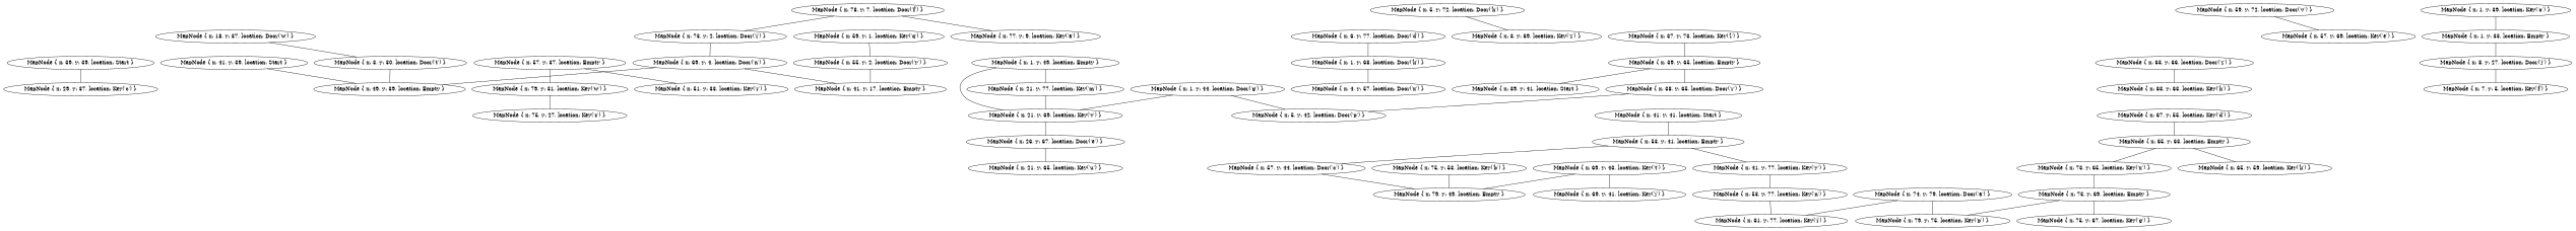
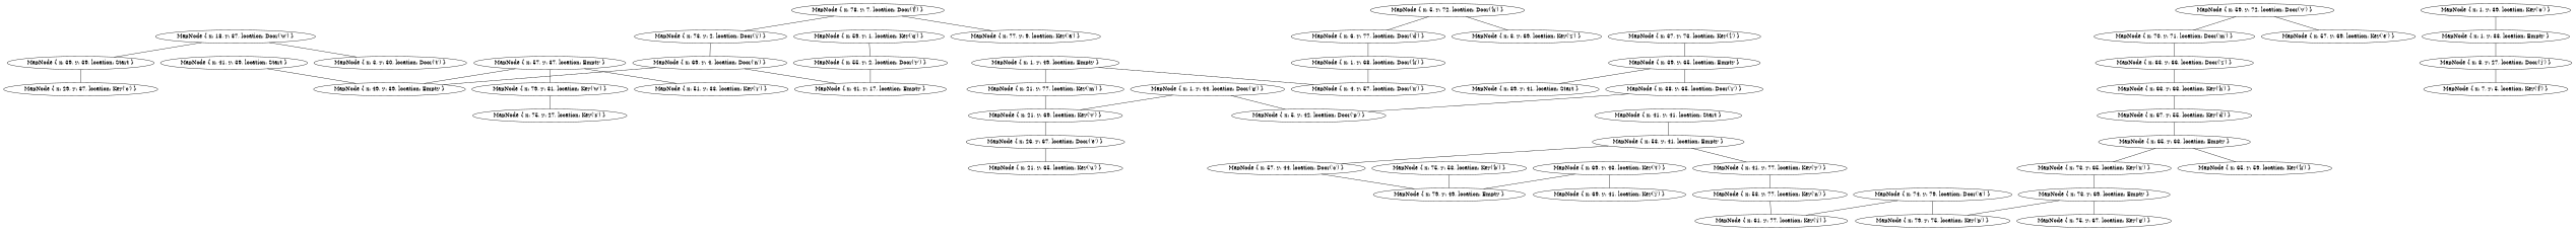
  graph {
    n1 [label="MapNode { x: 39, y: 39, location: Start }"]
    n2 [label="MapNode { x: 29, y: 37, location: Key('c') }"]
    n3 [label="MapNode { x: 41, y: 39, location: Start }"]
    n4 [label="MapNode { x: 49, y: 39, location: Empty }"]
    n5 [label="MapNode { x: 39, y: 41, location: Start }"]
    n6 [label="MapNode { x: 41, y: 41, location: Start }"]
    n7 [label="MapNode { x: 53, y: 41, location: Empty }"]
    n8 [label="MapNode { x: 57, y: 44, location: Door('c') }"]
    n9 [label="MapNode { x: 41, y: 77, location: Key('y') }"]
    n10 [label="MapNode { x: 79, y: 49, location: Empty }"]
    n11 [label="MapNode { x: 53, y: 77, location: Key('n') }"]
    n12 [label="MapNode { x: 57, y: 37, location: Empty }"]
    n13 [label="MapNode { x: 51, y: 33, location: Key('r') }"]
    n14 [label="MapNode { x: 79, y: 31, location: Key('w') }"]
    n15 [label="MapNode { x: 75, y: 27, location: Key('s') }"]
    n16 [label="MapNode { x: 39, y: 65, location: Empty }"]
    n17 [label="MapNode { x: 38, y: 65, location: Door('r') }"]
    n18 [label="MapNode { x: 5, y: 42, location: Door('p') }"]
    n19 [label="MapNode { x: 37, y: 73, location: Key('l') }"]
    n20 [label="MapNode { x: 41, y: 17, location: Empty }"]
    n21 [label="MapNode { x: 18, y: 37, location: Door('w') }"]
    n22 [label="MapNode { x: 3, y: 30, location: Door('t') }"]
    n23 [label="MapNode { x: 75, y: 53, location: Key('b') }"]
    n24 [label="MapNode { x: 69, y: 43, location: Key('t') }"]
    n25 [label="MapNode { x: 69, y: 41, location: Key('j') }"]
    n26 [label="MapNode { x: 1, y: 33, location: Empty }"]
    n27 [label="MapNode { x: 8, y: 27, location: Door('j') }"]
    n28 [label="MapNode { x: 7, y: 5, location: Key('f') }"]
    n29 [label="MapNode { x: 1, y: 39, location: Key('o') }"]
    n30 [label="MapNode { x: 61, y: 77, location: Key('i') }"]
    n31 [label="MapNode { x: 55, y: 2, location: Door('y') }"]
    n32 [label="MapNode { x: 59, y: 1, location: Key('q') }"]
    n33 [label="MapNode { x: 69, y: 4, location: Door('n') }"]
    n34 [label="MapNode { x: 73, y: 2, location: Door('i') }"]
    n35 [label="MapNode { x: 78, y: 7, location: Door('f') }"]
    n36 [label="MapNode { x: 77, y: 9, location: Key('a') }"]
    n37 [label="MapNode { x: 74, y: 79, location: Door('a') }"]
    n38 [label="MapNode { x: 79, y: 75, location: Key('p') }"]
    n39 [label="MapNode { x: 73, y: 69, location: Empty }"]
    n40 [label="MapNode { x: 75, y: 67, location: Key('g') }"]
    n41 [label="MapNode { x: 1, y: 44, location: Door('g') }"]
    n42 [label="MapNode { x: 21, y: 69, location: Key('v') }"]
    n43 [label="MapNode { x: 1, y: 49, location: Empty }"]
    n44 [label="MapNode { x: 4, y: 57, location: Door('x') }"]
    n45 [label="MapNode { x: 21, y: 77, location: Key('m') }"]
    n46 [label="MapNode { x: 73, y: 65, location: Key('x') }"]
    n47 [label="MapNode { x: 65, y: 63, location: Empty }"]
    n48 [label="MapNode { x: 65, y: 59, location: Key('k') }"]
    n49 [label="MapNode { x: 1, y: 68, location: Door('k') }"]
    n50 [label="MapNode { x: 67, y: 55, location: Key('d') }"]
    n51 [label="MapNode { x: 6, y: 77, location: Door('d') }"]
    n52 [label="MapNode { x: 63, y: 63, location: Key('h') }"]
    n53 [label="MapNode { x: 5, y: 72, location: Door('h') }"]
    n54 [label="MapNode { x: 3, y: 69, location: Key('z') }"]
    n55 [label="MapNode { x: 63, y: 66, location: Door('z') }"]
    n56 [label="MapNode { x: 26, y: 67, location: Door('e') }"]
+   n57 [label="MapNode { x: 70, y: 71, location: Door('m') }"]
    n58 [label="MapNode { x: 21, y: 65, location: Key('u') }"]
    n59 [label="MapNode { x: 59, y: 72, location: Door('v') }"]
    n60 [label="MapNode { x: 57, y: 69, location: Key('e') }"]
    n1 -- n2
    n3 -- n4
    n6 -- n7
    n7 -- n8
    n7 -- n9
    n8 -- n10
    n9 -- n11
    n11 -- n30
-   n22 -- n4
+   n12 -- n4
    n12 -- n13
    n12 -- n14
    n14 -- n15
    n16 -- n5
    n16 -- n17
    n17 -- n18
    n19 -- n16
+   n21 -- n1
    n21 -- n22
    n23 -- n10
    n24 -- n10
    n24 -- n25
    n26 -- n27
    n27 -- n28
    n29 -- n26
    n31 -- n20
    n32 -- n31
    n33 -- n4
    n33 -- n20
    n34 -- n33
    n35 -- n34
    n35 -- n36
    n37 -- n30
    n37 -- n38
    n39 -- n38
    n39 -- n40
    n41 -- n18
    n41 -- n42
    n42 -- n56
-   n43 -- n42
+   n43 -- n44
    n43 -- n45
    n45 -- n42
    n46 -- n39
    n47 -- n46
    n47 -- n48
    n49 -- n44
    n50 -- n47
    n51 -- n49
+   n52 -- n50
+   n53 -- n51
    n53 -- n54
    n55 -- n52
    n56 -- n58
+   n57 -- n55
+   n59 -- n57
    n59 -- n60
  }
